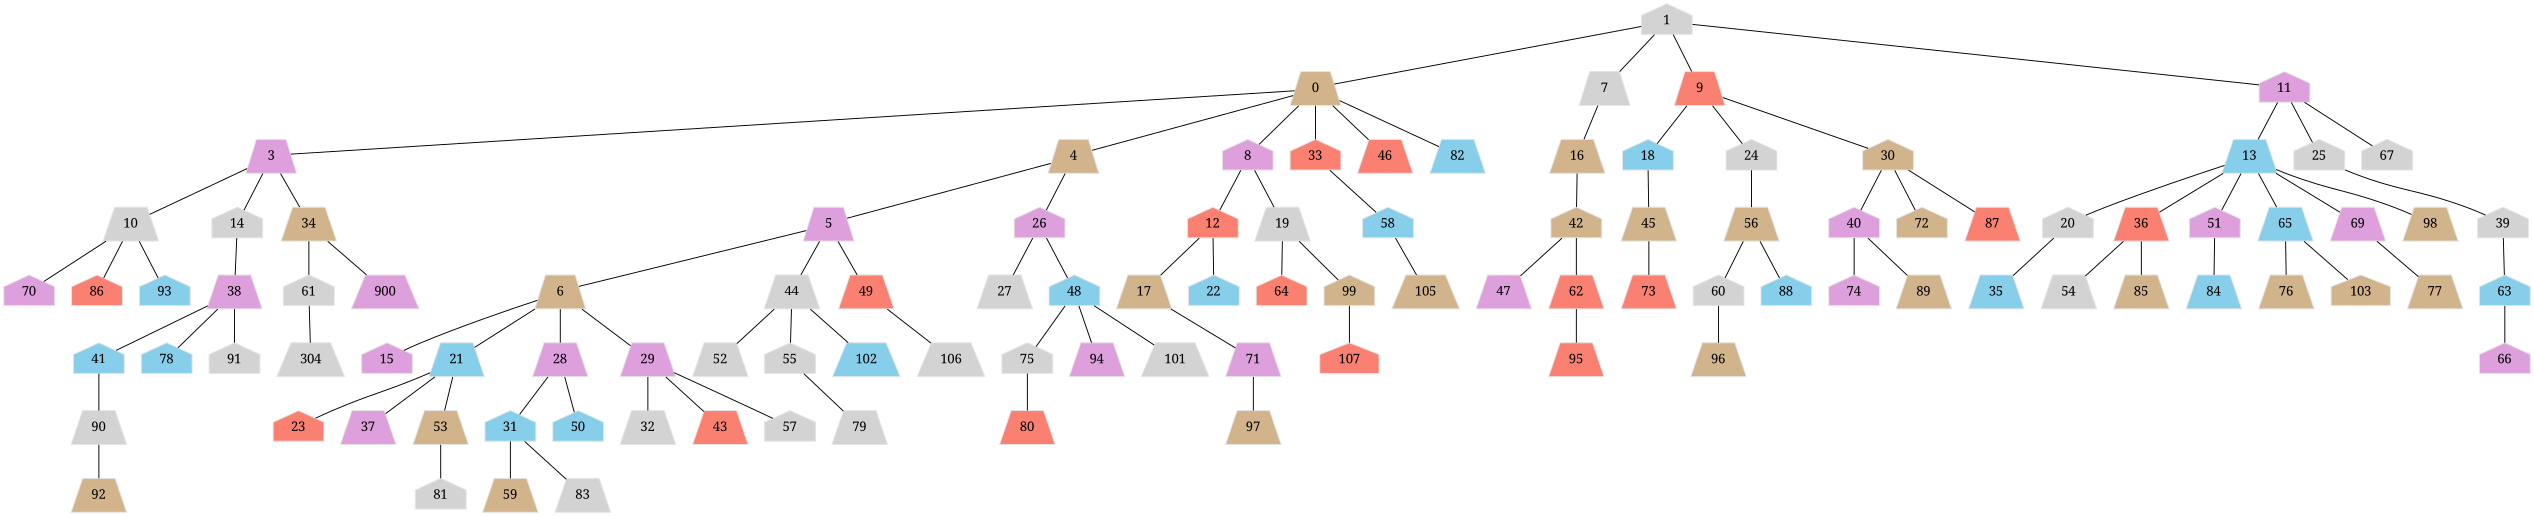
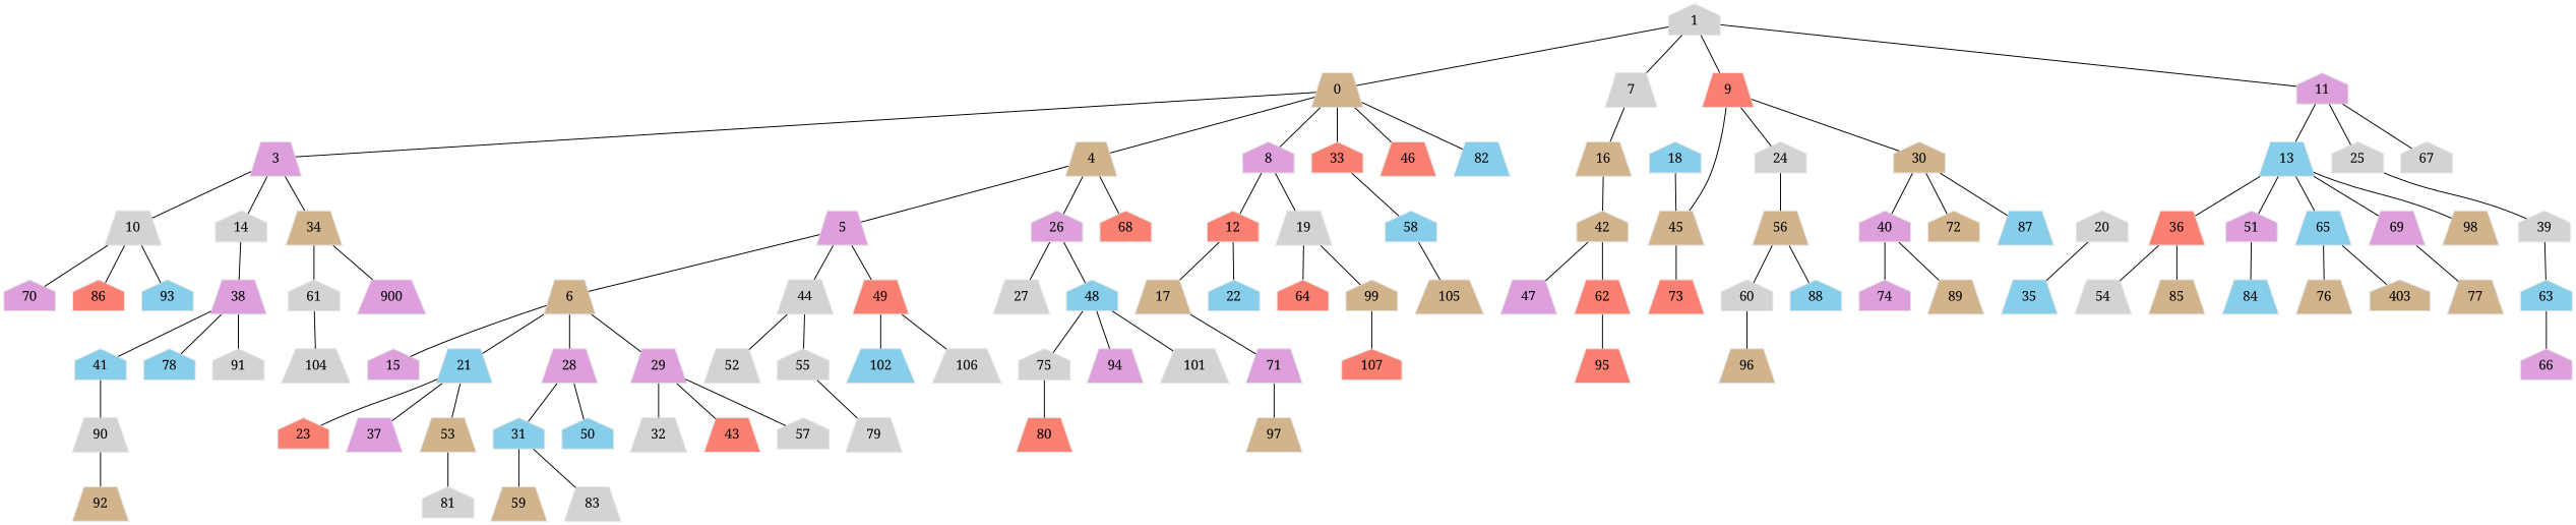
  graph {
    fontname="Noto Serif"
    node [color=gray90 fillcolor=lightgrey fontname="Noto Serif" shape=trapezium style=filled]
    edge [fontname="Noto Serif"]
    1 [shape=house]
    n2 [fillcolor=tan label=0]
    7
    9 [fillcolor=salmon]
    11 [fillcolor=plum shape=house]
    3 [fillcolor=plum]
    4 [fillcolor=tan]
    8 [fillcolor=plum shape=house]
    33 [fillcolor=salmon shape=house]
    46 [fillcolor=salmon]
    82 [fillcolor=skyblue]
    16 [fillcolor=tan]
    18 [fillcolor=skyblue shape=house]
    24 [shape=house]
    30 [fillcolor=tan shape=house]
    13 [fillcolor=skyblue]
    25 [shape=house]
    67 [shape=house]
    10
    14 [shape=house]
    34 [fillcolor=tan]
    5 [fillcolor=plum]
    26 [fillcolor=plum shape=house]
+   68 [fillcolor=salmon shape=house]
    12 [fillcolor=salmon shape=house]
    19
    58 [fillcolor=skyblue shape=house]
    70 [fillcolor=plum shape=house]
    86 [fillcolor=salmon shape=house]
    93 [fillcolor=skyblue shape=house]
    38 [fillcolor=plum]
    61 [shape=house]
    n33 [fillcolor=plum label=900]
    6 [fillcolor=tan]
    44
    49 [fillcolor=salmon]
    27
    48 [fillcolor=skyblue shape=house]
    15 [fillcolor=plum shape=house]
    21 [fillcolor=skyblue]
    28 [fillcolor=plum]
    29 [fillcolor=plum]
    52
    55 [shape=house]
    102 [fillcolor=skyblue]
    106
    23 [fillcolor=salmon shape=house]
    37 [fillcolor=plum]
    53 [fillcolor=tan]
    31 [fillcolor=skyblue shape=house]
    50 [fillcolor=skyblue shape=house]
    32
    43 [fillcolor=salmon]
    57 [shape=house]
    42 [fillcolor=tan shape=house]
    17 [fillcolor=tan]
    22 [fillcolor=skyblue shape=house]
    64 [fillcolor=salmon shape=house]
    99 [fillcolor=tan shape=house]
    45 [fillcolor=tan]
    56 [fillcolor=tan]
    40 [fillcolor=plum shape=house]
    72 [fillcolor=tan shape=house]
-   87 [fillcolor=salmon]
+   87 [fillcolor=skyblue]
    20 [shape=house]
    36 [fillcolor=salmon]
    51 [fillcolor=plum shape=house]
    65 [fillcolor=skyblue]
    69 [fillcolor=plum]
    98 [fillcolor=tan]
    39 [shape=house]
    71 [fillcolor=plum]
    35 [fillcolor=skyblue]
    54
    85 [fillcolor=tan]
    84 [fillcolor=skyblue]
    76 [fillcolor=tan]
-   103 [fillcolor=tan shape=house]
+   103 [fillcolor=tan shape=house label=403]
    77 [fillcolor=tan]
    41 [fillcolor=skyblue shape=house]
    78 [fillcolor=skyblue shape=house]
    91 [shape=house]
    47 [fillcolor=plum]
    62 [fillcolor=salmon]
    97 [fillcolor=tan]
    73 [fillcolor=salmon]
    107 [fillcolor=salmon shape=house]
    81 [shape=house]
    60 [shape=house]
    88 [fillcolor=skyblue shape=house]
    63 [fillcolor=skyblue shape=house]
    75 [shape=house]
    94 [fillcolor=plum]
    101
    59 [fillcolor=tan]
    83
    74 [fillcolor=plum shape=house]
    89 [fillcolor=tan]
    105 [fillcolor=tan]
-   104 [label=304]
+   104
    90
    66 [fillcolor=plum shape=house]
    92 [fillcolor=tan]
    95 [fillcolor=salmon]
    79
    80 [fillcolor=salmon]
    96 [fillcolor=tan]
    1 -- n2
    1 -- 7
    1 -- 9
    1 -- 11
    n2 -- 3
    n2 -- 4
    n2 -- 8
    n2 -- 33
    n2 -- 46
    n2 -- 82
    7 -- 16
-   9 -- 18
+   9 -- 45
    9 -- 24
    9 -- 30
    11 -- 13
    11 -- 25
    11 -- 67
    3 -- 10
    3 -- 14
    3 -- 34
    4 -- 5
    4 -- 26
+   4 -- 68
    8 -- 12
    8 -- 19
    33 -- 58
    16 -- 42
    18 -- 45
    24 -- 56
    30 -- 40
    30 -- 72
    30 -- 87
-   13 -- 20
    13 -- 36
    13 -- 51
    13 -- 65
    13 -- 69
    13 -- 98
    25 -- 39
    10 -- 70
    10 -- 86
    10 -- 93
    14 -- 38
    34 -- 61
    34 -- n33
    5 -- 6
    5 -- 44
    5 -- 49
    26 -- 27
    26 -- 48
    12 -- 17
    12 -- 22
    19 -- 64
    19 -- 99
    58 -- 105
    38 -- 41
    38 -- 78
    38 -- 91
    61 -- 104
    6 -- 15
    6 -- 21
    6 -- 28
    6 -- 29
    44 -- 52
    44 -- 55
-   44 -- 102
+   49 -- 102
    49 -- 106
    48 -- 75
    48 -- 94
    48 -- 101
    21 -- 23
    21 -- 37
    21 -- 53
    28 -- 31
    28 -- 50
    29 -- 32
    29 -- 43
    29 -- 57
    55 -- 79
    53 -- 81
    31 -- 59
    31 -- 83
    42 -- 47
    42 -- 62
    17 -- 71
    99 -- 107
    45 -- 73
    56 -- 60
    56 -- 88
    40 -- 74
    40 -- 89
    20 -- 35
    36 -- 54
    36 -- 85
    51 -- 84
    65 -- 76
    65 -- 103
    69 -- 77
    39 -- 63
    71 -- 97
    41 -- 90
    62 -- 95
    60 -- 96
    63 -- 66
    75 -- 80
    90 -- 92
  }
